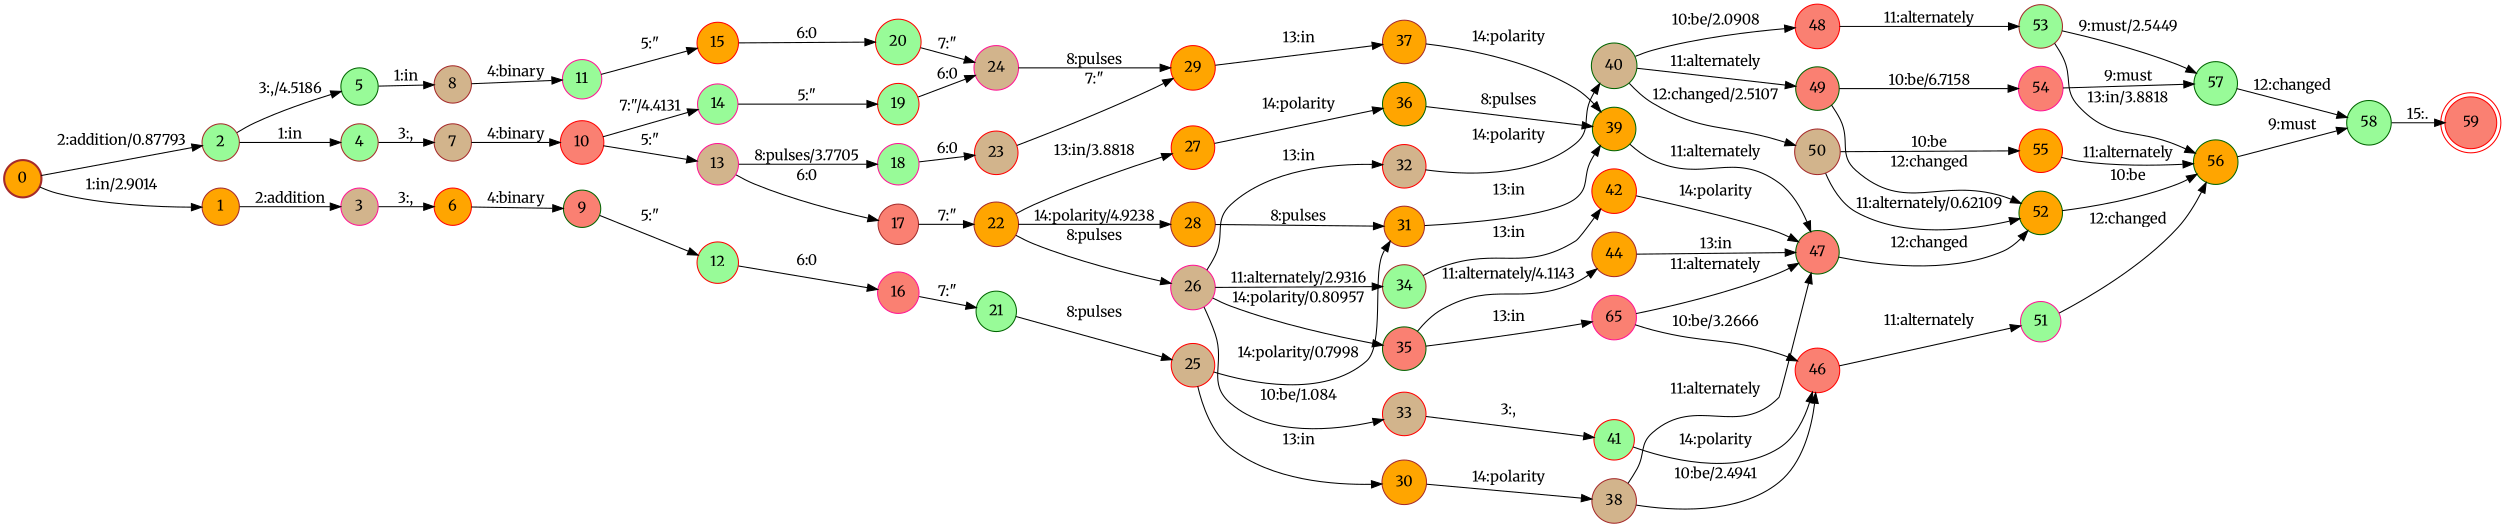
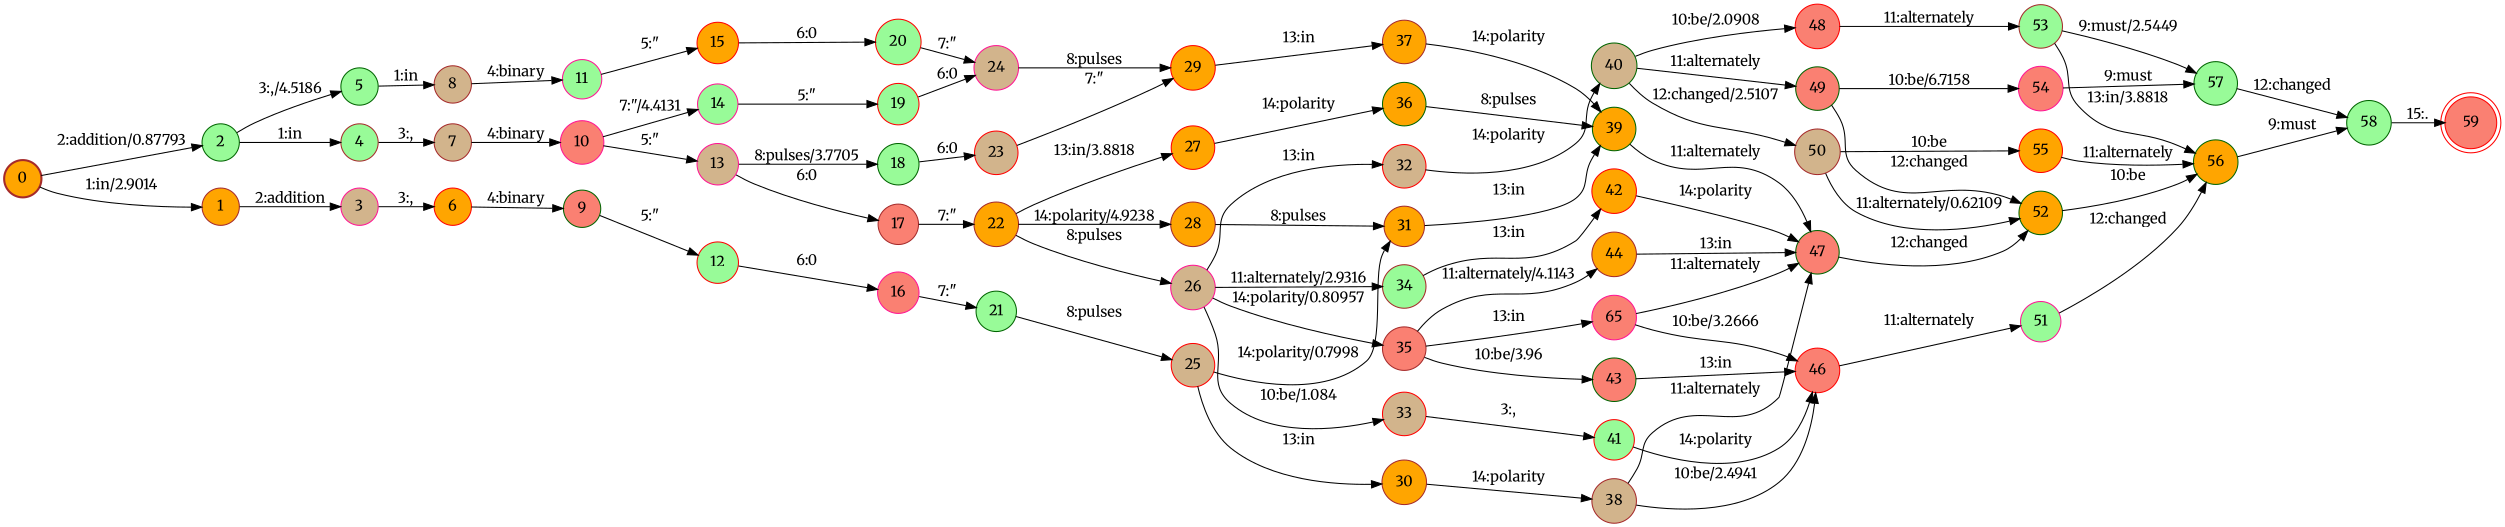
  digraph {
    fontname=Merriweather
    nodesep=0.25
    rankdir=LR
    ranksep=0.4
    node [color=red fillcolor=orange fontname=Merriweather fontsize=14 shape=circle style="solid,filled"]
    edge [fontname=Merriweather fontsize=14]
    n1 [color=brown label=0 style="bold,filled"]
    n2 [color=brown label=1]
-   n3 [color=brown fillcolor=palegreen label=2]
+   n3 [color=darkgreen fillcolor=palegreen label=2]
    n4 [color=deeppink fillcolor=tan label=3]
    n5 [color=brown fillcolor=palegreen label=4]
    n6 [color=darkgreen fillcolor=palegreen label=5]
    n7 [label=6]
    n8 [color=brown fillcolor=tan label=7]
    n9 [color=brown fillcolor=tan label=8]
    n10 [color=darkgreen fillcolor=salmon label=9]
-   n11 [fillcolor=salmon label=10]
+   n11 [color=deeppink fillcolor=salmon label=10]
    n12 [color=deeppink fillcolor=palegreen label=11]
    n13 [fillcolor=palegreen label=12]
    n14 [color=deeppink fillcolor=tan label=13]
    n15 [color=deeppink fillcolor=palegreen label=14]
    n16 [label=15]
    n17 [color=deeppink fillcolor=salmon label=16]
    n18 [color=brown fillcolor=salmon label=17]
-   n19 [color=deeppink fillcolor=palegreen label=18]
+   n19 [color=darkgreen fillcolor=palegreen label=18]
    n20 [fillcolor=palegreen label=19]
    n21 [fillcolor=palegreen label=20]
    n22 [color=darkgreen fillcolor=palegreen label=21]
    n23 [color=brown label=22]
    n24 [fillcolor=tan label=23]
    n25 [color=deeppink fillcolor=tan label=24]
    n26 [fillcolor=tan label=25]
    n27 [label=27]
    n28 [color=deeppink fillcolor=tan label=26]
    n29 [color=brown label=28]
    n30 [label=29]
    n31 [color=brown label=30]
    n32 [color=brown label=31]
    n33 [color=darkgreen label=36]
    n34 [fillcolor=tan label=32]
    n35 [fillcolor=tan label=33]
    n36 [color=brown fillcolor=palegreen label=34]
-   n37 [color=darkgreen fillcolor=salmon label=35]
+   n37 [color=brown fillcolor=salmon label=35]
    n38 [color=brown label=37]
    n39 [color=brown fillcolor=tan label=38]
    n40 [color=darkgreen label=39]
    n41 [color=darkgreen fillcolor=tan label=40]
    n42 [fillcolor=palegreen label=41]
    n43 [label=42]
    n44 [color=deeppink fillcolor=salmon label=65]
+   n45 [color=darkgreen fillcolor=salmon label=43]
    n46 [color=brown label=44]
    n47 [fillcolor=salmon label=46]
    n48 [color=darkgreen fillcolor=salmon label=47]
    n49 [fillcolor=salmon label=48]
    n50 [color=darkgreen fillcolor=salmon label=49]
    n51 [color=brown fillcolor=tan label=50]
    n52 [color=deeppink fillcolor=palegreen label=51]
    n53 [color=darkgreen label=52]
    n54 [color=brown fillcolor=palegreen label=53]
    n55 [color=deeppink fillcolor=salmon label=54]
    n56 [label=55]
    n57 [color=darkgreen label=56]
    n58 [color=darkgreen fillcolor=palegreen label=57]
    n59 [color=darkgreen fillcolor=palegreen label=58]
    n60 [fillcolor=salmon label=59 shape=doublecircle]
    n1 -> n2 [label="1:in/2.9014"]
    n1 -> n3 [label="2:addition/0.87793"]
    n2 -> n4 [label="2:addition"]
    n3 -> n5 [label="1:in"]
    n3 -> n6 [label="3:,/4.5186"]
    n4 -> n7 [label="3:,"]
    n5 -> n8 [label="3:,"]
    n6 -> n9 [label="1:in"]
    n7 -> n10 [label="4:binary"]
    n8 -> n11 [label="4:binary"]
    n9 -> n12 [label="4:binary"]
    n10 -> n13 [label="5:&quot;"]
    n11 -> n14 [label="5:&quot;"]
    n11 -> n15 [label="7:&quot;/4.4131"]
    n12 -> n16 [label="5:&quot;"]
    n13 -> n17 [label="6:0"]
    n14 -> n18 [label="6:0"]
    n14 -> n19 [label="8:pulses/3.7705"]
    n15 -> n20 [label="5:&quot;"]
    n16 -> n21 [label="6:0"]
    n17 -> n22 [label="7:&quot;"]
    n18 -> n23 [label="7:&quot;"]
    n19 -> n24 [label="6:0"]
    n20 -> n25 [label="6:0"]
    n21 -> n25 [label="7:&quot;"]
    n22 -> n26 [label="8:pulses"]
    n23 -> n27 [label="13:in/3.8818"]
    n23 -> n28 [label="8:pulses"]
    n23 -> n29 [label="14:polarity/4.9238"]
    n24 -> n30 [label="7:&quot;"]
    n25 -> n30 [label="8:pulses"]
    n26 -> n31 [label="13:in"]
    n26 -> n32 [label="14:polarity/0.7998"]
    n27 -> n33 [label="14:polarity"]
    n28 -> n34 [label="13:in"]
    n28 -> n35 [label="10:be/1.084"]
    n28 -> n36 [label="11:alternately/2.9316"]
    n28 -> n37 [label="14:polarity/0.80957"]
    n29 -> n32 [label="8:pulses"]
    n30 -> n38 [label="13:in"]
    n31 -> n39 [label="14:polarity"]
    n32 -> n40 [label="13:in"]
    n33 -> n40 [label="8:pulses"]
    n34 -> n41 [label="14:polarity"]
    n35 -> n42 [label="3:,"]
    n36 -> n43 [label="13:in"]
    n37 -> n44 [label="13:in"]
+   n37 -> n45 [label="10:be/3.96"]
    n37 -> n46 [label="11:alternately/4.1143"]
    n38 -> n40 [label="14:polarity"]
    n39 -> n47 [label="10:be/2.4941"]
    n39 -> n48 [label="11:alternately"]
    n40 -> n48 [label="11:alternately"]
    n41 -> n49 [label="10:be/2.0908"]
    n41 -> n50 [label="11:alternately"]
    n41 -> n51 [label="12:changed/2.5107"]
    n42 -> n47 [label="14:polarity"]
    n43 -> n48 [label="14:polarity"]
    n44 -> n47 [label="10:be/3.2666"]
    n44 -> n48 [label="11:alternately"]
+   n45 -> n47 [label="13:in"]
    n46 -> n48 [label="13:in"]
    n47 -> n52 [label="11:alternately"]
    n48 -> n53 [label="12:changed"]
    n49 -> n54 [label="11:alternately"]
    n50 -> n53 [label="12:changed"]
    n50 -> n55 [label="10:be/6.7158"]
    n51 -> n53 [label="11:alternately/0.62109"]
    n51 -> n56 [label="10:be"]
    n52 -> n57 [label="12:changed"]
    n53 -> n57 [label="10:be"]
    n54 -> n57 [label="13:in/3.8818"]
    n54 -> n58 [label="9:must/2.5449"]
    n55 -> n58 [label="9:must"]
    n56 -> n57 [label="11:alternately"]
    n57 -> n59 [label="9:must"]
    n58 -> n59 [label="12:changed"]
    n59 -> n60 [label="15:."]
  }
